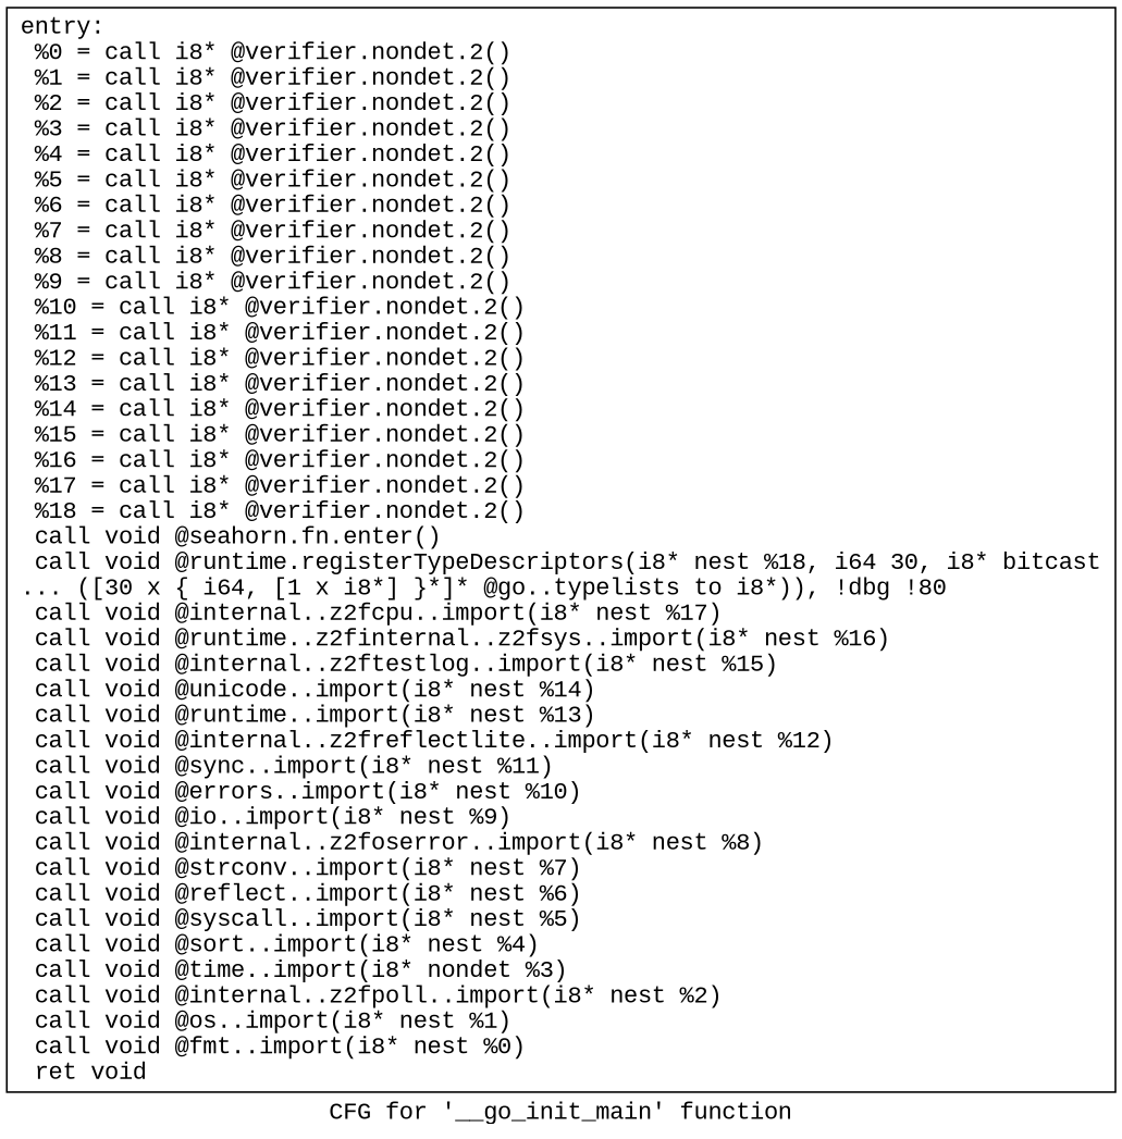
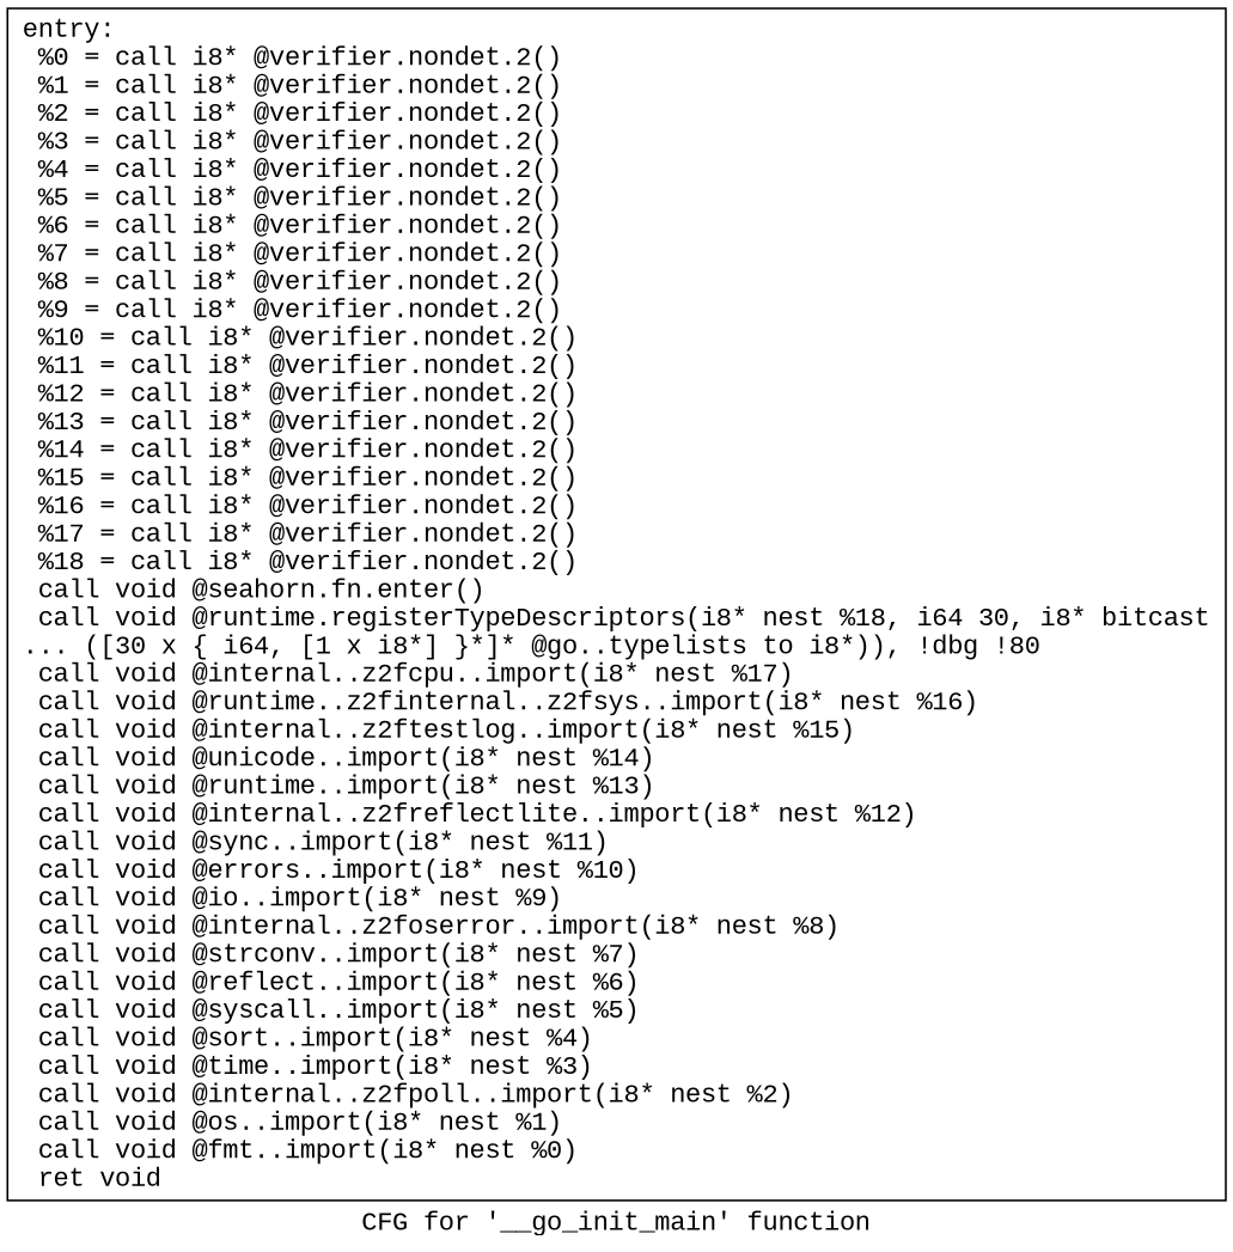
  digraph {
    label="CFG for '__go_init_main' function"
    fontname="Liberation Mono"
-   n1 [label="{entry:\l  %0 = call i8* @verifier.nondet.2()\l  %1 = call i8* @verifier.nondet.2()\l  %2 = call i8* @verifier.nondet.2()\l  %3 = call i8* @verifier.nondet.2()\l  %4 = call i8* @verifier.nondet.2()\l  %5 = call i8* @verifier.nondet.2()\l  %6 = call i8* @verifier.nondet.2()\l  %7 = call i8* @verifier.nondet.2()\l  %8 = call i8* @verifier.nondet.2()\l  %9 = call i8* @verifier.nondet.2()\l  %10 = call i8* @verifier.nondet.2()\l  %11 = call i8* @verifier.nondet.2()\l  %12 = call i8* @verifier.nondet.2()\l  %13 = call i8* @verifier.nondet.2()\l  %14 = call i8* @verifier.nondet.2()\l  %15 = call i8* @verifier.nondet.2()\l  %16 = call i8* @verifier.nondet.2()\l  %17 = call i8* @verifier.nondet.2()\l  %18 = call i8* @verifier.nondet.2()\l  call void @seahorn.fn.enter()\l  call void @runtime.registerTypeDescriptors(i8* nest %18, i64 30, i8* bitcast\l... ([30 x \{ i64, [1 x i8*] \}*]* @go..typelists to i8*)), !dbg !80\l  call void @internal..z2fcpu..import(i8* nest %17)\l  call void @runtime..z2finternal..z2fsys..import(i8* nest %16)\l  call void @internal..z2ftestlog..import(i8* nest %15)\l  call void @unicode..import(i8* nest %14)\l  call void @runtime..import(i8* nest %13)\l  call void @internal..z2freflectlite..import(i8* nest %12)\l  call void @sync..import(i8* nest %11)\l  call void @errors..import(i8* nest %10)\l  call void @io..import(i8* nest %9)\l  call void @internal..z2foserror..import(i8* nest %8)\l  call void @strconv..import(i8* nest %7)\l  call void @reflect..import(i8* nest %6)\l  call void @syscall..import(i8* nest %5)\l  call void @sort..import(i8* nest %4)\l  call void @time..import(i8* nondet %3)\l  call void @internal..z2fpoll..import(i8* nest %2)\l  call void @os..import(i8* nest %1)\l  call void @fmt..import(i8* nest %0)\l  ret void\l}" shape=record fontname="Liberation Mono"]
+   n1 [label="{entry:\l  %0 = call i8* @verifier.nondet.2()\l  %1 = call i8* @verifier.nondet.2()\l  %2 = call i8* @verifier.nondet.2()\l  %3 = call i8* @verifier.nondet.2()\l  %4 = call i8* @verifier.nondet.2()\l  %5 = call i8* @verifier.nondet.2()\l  %6 = call i8* @verifier.nondet.2()\l  %7 = call i8* @verifier.nondet.2()\l  %8 = call i8* @verifier.nondet.2()\l  %9 = call i8* @verifier.nondet.2()\l  %10 = call i8* @verifier.nondet.2()\l  %11 = call i8* @verifier.nondet.2()\l  %12 = call i8* @verifier.nondet.2()\l  %13 = call i8* @verifier.nondet.2()\l  %14 = call i8* @verifier.nondet.2()\l  %15 = call i8* @verifier.nondet.2()\l  %16 = call i8* @verifier.nondet.2()\l  %17 = call i8* @verifier.nondet.2()\l  %18 = call i8* @verifier.nondet.2()\l  call void @seahorn.fn.enter()\l  call void @runtime.registerTypeDescriptors(i8* nest %18, i64 30, i8* bitcast\l... ([30 x \{ i64, [1 x i8*] \}*]* @go..typelists to i8*)), !dbg !80\l  call void @internal..z2fcpu..import(i8* nest %17)\l  call void @runtime..z2finternal..z2fsys..import(i8* nest %16)\l  call void @internal..z2ftestlog..import(i8* nest %15)\l  call void @unicode..import(i8* nest %14)\l  call void @runtime..import(i8* nest %13)\l  call void @internal..z2freflectlite..import(i8* nest %12)\l  call void @sync..import(i8* nest %11)\l  call void @errors..import(i8* nest %10)\l  call void @io..import(i8* nest %9)\l  call void @internal..z2foserror..import(i8* nest %8)\l  call void @strconv..import(i8* nest %7)\l  call void @reflect..import(i8* nest %6)\l  call void @syscall..import(i8* nest %5)\l  call void @sort..import(i8* nest %4)\l  call void @time..import(i8* nest %3)\l  call void @internal..z2fpoll..import(i8* nest %2)\l  call void @os..import(i8* nest %1)\l  call void @fmt..import(i8* nest %0)\l  ret void\l}" shape=record fontname="Liberation Mono"]
  }
